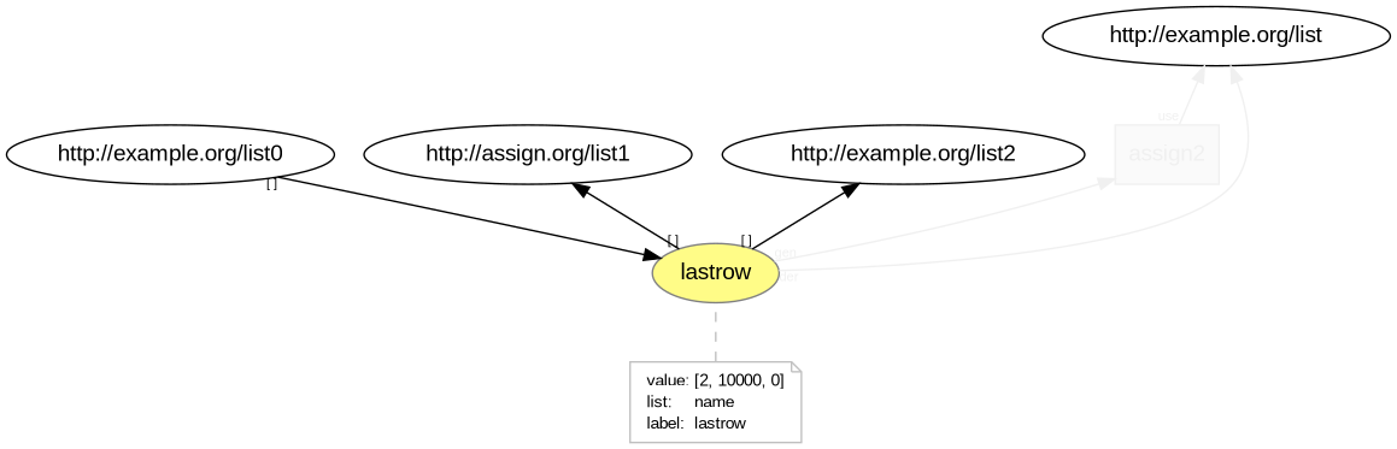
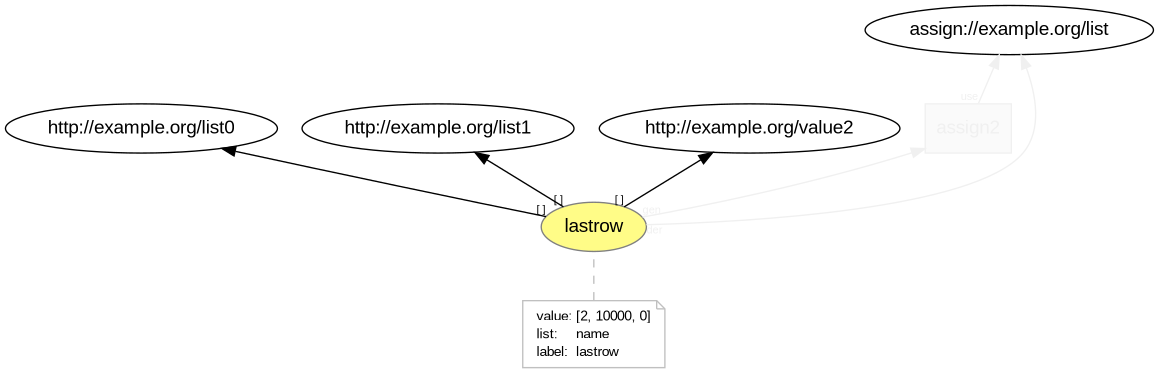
  digraph {
    fontname="Liberation Sans"
    rankdir=BT
    node [fontname="Liberation Sans"]
    edge [fontname="Liberation Sans" labelangle=60.0 labeldistance=1.5 labelfontsize=8 rotation=20 taillabel="[ ]"]
    n1 [color="#808080" fillcolor="#FFFC87" label=lastrow style=filled]
    "http://example.org/list0"
-   "http://example.org/list1" [label="http://assign.org/list1"]
-   "http://example.org/list2"
+   "http://example.org/list1"
+   "http://example.org/list2" [label="http://example.org/value2"]
    n5 [color="#F0F0F0" fillcolor="#FAFAFA" fontcolor="#F0F0F0" label=assign2 shape=polygon sides=4 style=filled]
-   "http://example.org/list"
+   "http://example.org/list" [label="assign://example.org/list"]
    n7 [color=gray fontcolor=black fontsize=10 label=<<TABLE cellpadding="0" border="0"> 	<TR> 	    <TD align="left">value:</TD> 	    <TD align="left">[2, 10000, 0]</TD> 	</TR> 	<TR> 	    <TD align="left">list:</TD> 	    <TD align="left">name</TD> 	</TR> 	<TR> 	    <TD align="left">label:</TD> 	    <TD align="left">lastrow</TD> 	</TR> </TABLE>> shape=note]
-   "http://example.org/list0" -> n1
+   n1 -> "http://example.org/list0"
    n1 -> "http://example.org/list1"
    n1 -> "http://example.org/list2"
    n1 -> n5 [color="#F0F0F0" fontcolor="#F0F0F0" taillabel=gen]
    n1 -> "http://example.org/list" [color="#F0F0F0" fontcolor="#F0F0F0" taillabel=der]
    n5 -> "http://example.org/list" [color="#F0F0F0" fontcolor="#F0F0F0" taillabel=use]
    n7 -> n1 [arrowhead=none color=gray style=dashed labelangle="" labeldistance="" labelfontsize="" rotation="" taillabel=""]
  }
